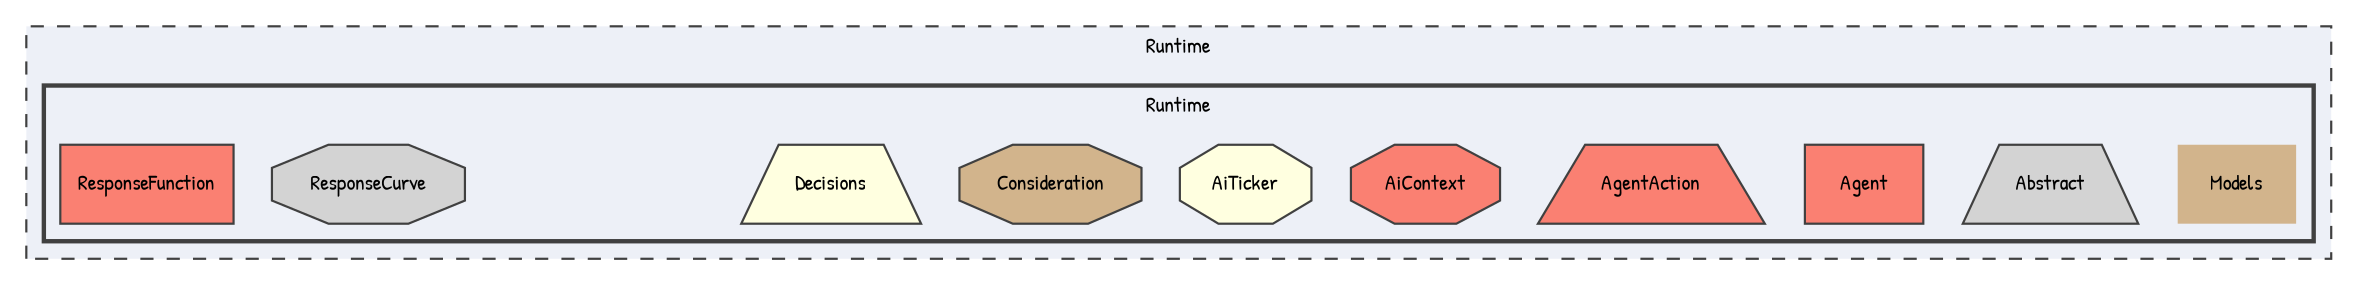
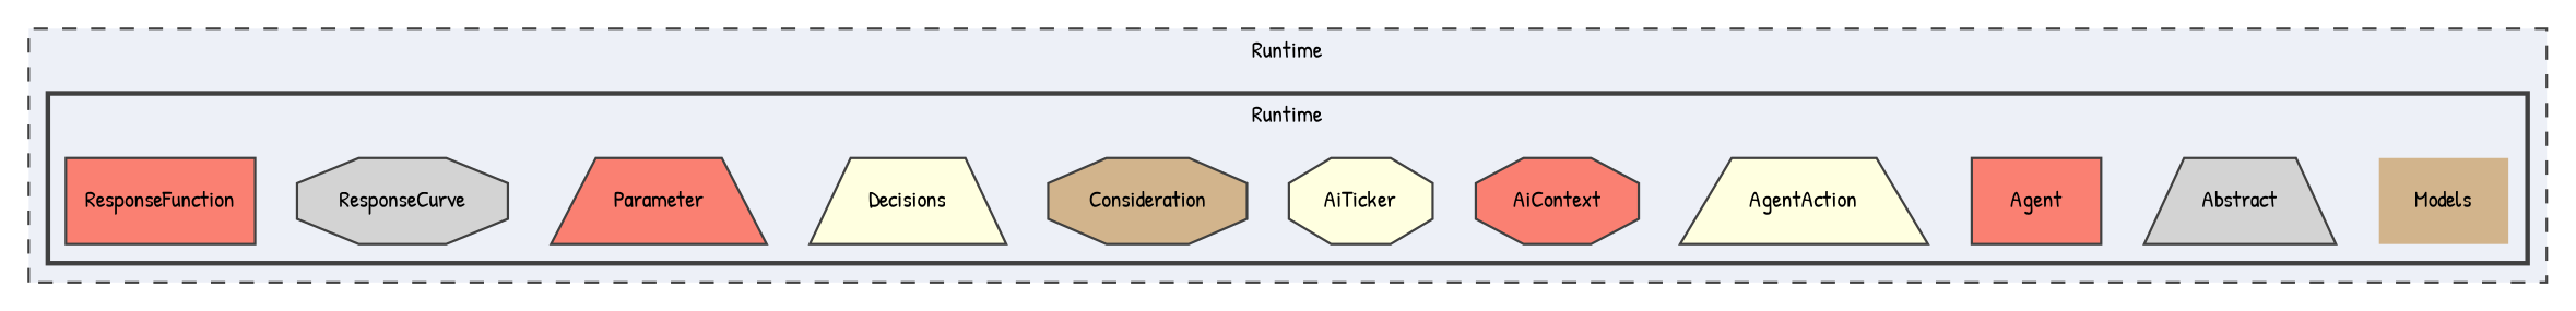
  digraph {
    compound=true
    fontname="Patrick Hand"
    node [fontname="Patrick Hand" fontsize=10 shape=trapezium style="filled," fillcolor=salmon color=grey25]
    n1 [label=Models shape=plaintext style=filled fillcolor=tan color=""]
    n2 [fillcolor=lightgrey label=Abstract]
    n3 [label=Agent shape=box]
-   n4 [label=AgentAction]
+   n4 [fillcolor=lightyellow label=AgentAction]
    n5 [label=AiContext shape=octagon]
    n6 [fillcolor=lightyellow label=AiTicker shape=octagon]
    n7 [fillcolor=tan label=Consideration shape=octagon]
    n8 [fillcolor=lightyellow label=Decisions]
+   n9 [label=Parameter]
    n10 [fillcolor=lightgrey label=ResponseCurve shape=octagon]
    n11 [label=ResponseFunction shape=box]
    subgraph cluster_1 {
      bgcolor="#edf0f7"
      fontsize=10
      label=Runtime
      pencolor=grey25
      style="filled,dashed,"
      subgraph cluster_2 {
        bgcolor="#edf0f7"
        fontsize=10
        pencolor=grey25
        style="filled,bold,"
        n1
        n2
        n3
        n4
        n5
        n6
        n7
        n8
+       n9
        n10
        n11
      }
    }
  }
